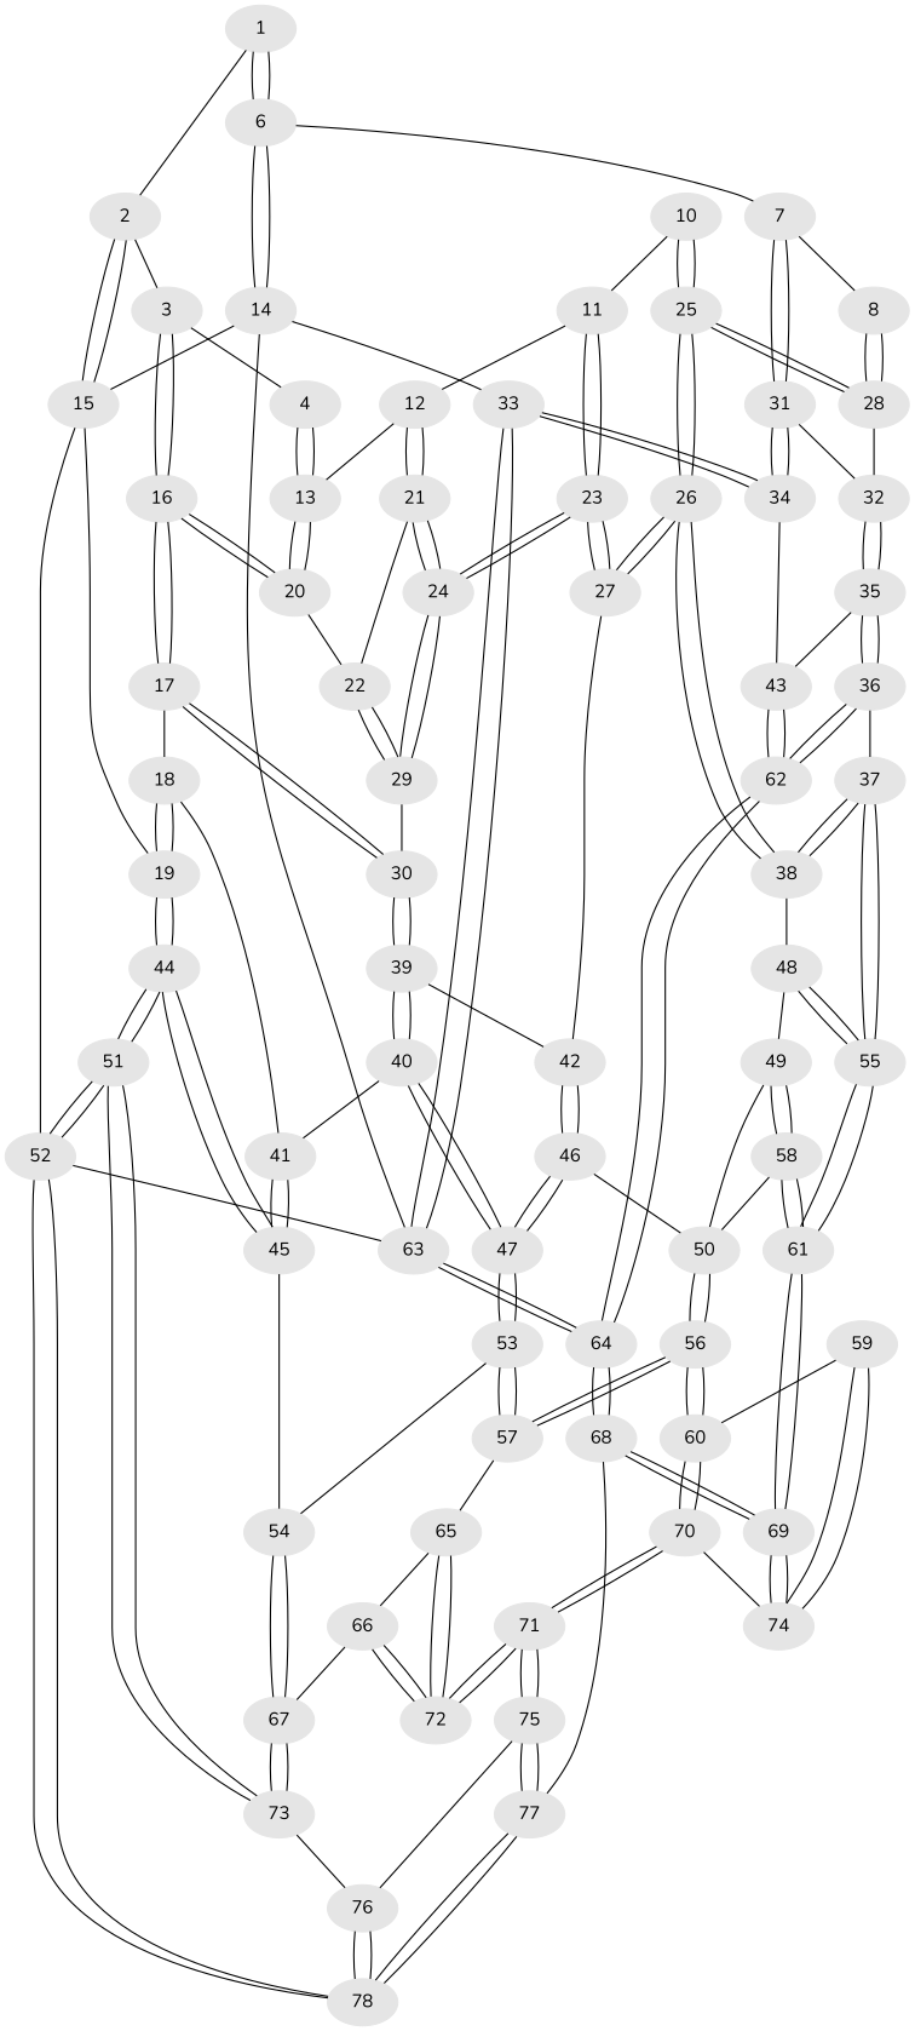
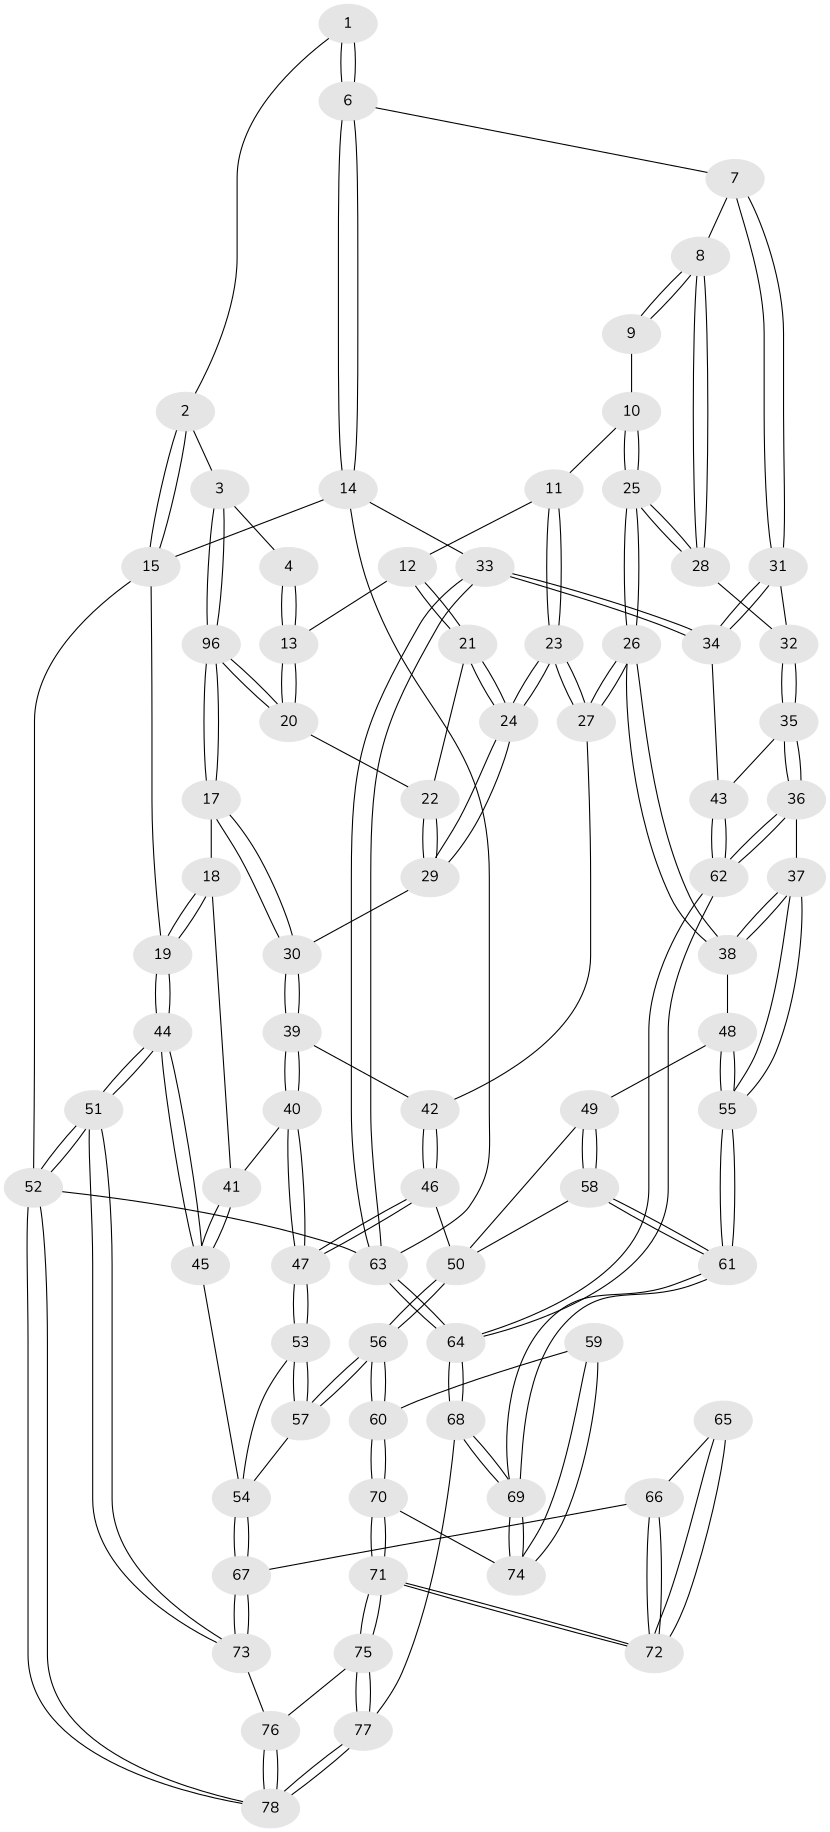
  graph {
    fontname=Nunito
    node [color=gray90 fontname=Nunito style=filled]
    edge [fontname=Nunito]
    1
    2
    6
    3
    15
    7
    14
    4
-   16
+   16 [label=96]
    19
    52
    13
    20
    17
+   9
    10
    8
    31
    33
    63
    28
    32
    34
    11
    25
    12
    23
    26
    21
    24
    27
    22
    64
    44
    78
    18
    30
    41
    39
    45
    51
    29
    42
    38
    48
    46
    35
    40
    43
    36
    62
    37
    55
    61
    49
    47
    53
    54
    50
    73
    67
    56
    57
    58
    60
    76
    65
    69
    70
    66
    72
    59
    74
    71
    68
    77
    75
    1 -- 2
    1 -- 6
    1 -- 6
    2 -- 3
    2 -- 15
    2 -- 15
    6 -- 7
    6 -- 14
    6 -- 14
    3 -- 4
    3 -- 16
    3 -- 16
    15 -- 19
    15 -- 52
    7 -- 8
    7 -- 31
    7 -- 31
    14 -- 15
    14 -- 33
    14 -- 63
    4 -- 13
    4 -- 13
    16 -- 20
    16 -- 20
    16 -- 17
    16 -- 17
    19 -- 44
    19 -- 44
    52 -- 63
    52 -- 78
    52 -- 78
    13 -- 20
    13 -- 20
    20 -- 22
    17 -- 18
    17 -- 30
    17 -- 30
+   9 -- 10
    10 -- 11
    10 -- 25
    10 -- 25
+   8 -- 9
+   8 -- 9
    8 -- 28
    8 -- 28
    31 -- 32
    31 -- 34
    31 -- 34
    33 -- 63
    33 -- 63
    33 -- 34
    33 -- 34
    63 -- 64
    63 -- 64
    28 -- 32
    32 -- 35
    32 -- 35
    34 -- 43
    11 -- 12
    11 -- 23
    11 -- 23
    25 -- 28
    25 -- 28
    25 -- 26
    25 -- 26
    12 -- 13
    12 -- 21
    12 -- 21
    23 -- 24
    23 -- 24
    23 -- 27
    23 -- 27
    26 -- 27
    26 -- 27
    26 -- 38
    26 -- 38
    21 -- 24
    21 -- 24
    21 -- 22
    24 -- 29
    24 -- 29
    27 -- 42
    22 -- 29
    22 -- 29
    64 -- 68
    64 -- 68
    44 -- 45
    44 -- 45
    44 -- 51
    44 -- 51
    18 -- 19
    18 -- 19
    18 -- 41
    30 -- 39
    30 -- 39
    41 -- 45
    41 -- 45
    39 -- 42
    39 -- 40
    39 -- 40
    45 -- 54
    51 -- 52
    51 -- 52
    51 -- 73
    51 -- 73
    29 -- 30
    42 -- 46
    42 -- 46
    38 -- 48
    48 -- 55
    48 -- 55
    48 -- 49
    46 -- 47
    46 -- 47
    46 -- 50
    35 -- 43
    35 -- 36
    35 -- 36
    40 -- 41
    40 -- 47
    40 -- 47
    43 -- 62
    43 -- 62
    36 -- 62
    36 -- 62
    36 -- 37
    62 -- 64
    62 -- 64
    37 -- 38
    37 -- 38
    37 -- 55
    37 -- 55
    55 -- 61
    55 -- 61
    61 -- 69
    61 -- 69
    49 -- 50
    49 -- 58
    49 -- 58
    47 -- 53
    47 -- 53
    53 -- 54
    53 -- 57
    53 -- 57
    54 -- 67
    54 -- 67
    50 -- 56
    50 -- 56
    73 -- 76
    67 -- 73
    67 -- 73
    56 -- 57
    56 -- 57
    56 -- 60
    56 -- 60
-   57 -- 65
+   57 -- 54
    58 -- 61
    58 -- 61
    58 -- 50
    60 -- 70
    60 -- 70
    76 -- 78
    76 -- 78
    65 -- 66
    65 -- 72
    65 -- 72
    69 -- 74
    69 -- 74
    70 -- 74
    70 -- 71
    70 -- 71
    66 -- 67
    66 -- 72
    66 -- 72
    59 -- 60
    59 -- 74
    59 -- 74
    71 -- 72
    71 -- 72
    71 -- 75
    71 -- 75
    68 -- 69
    68 -- 69
    68 -- 77
    77 -- 78
    77 -- 78
    75 -- 76
    75 -- 77
    75 -- 77
  }
